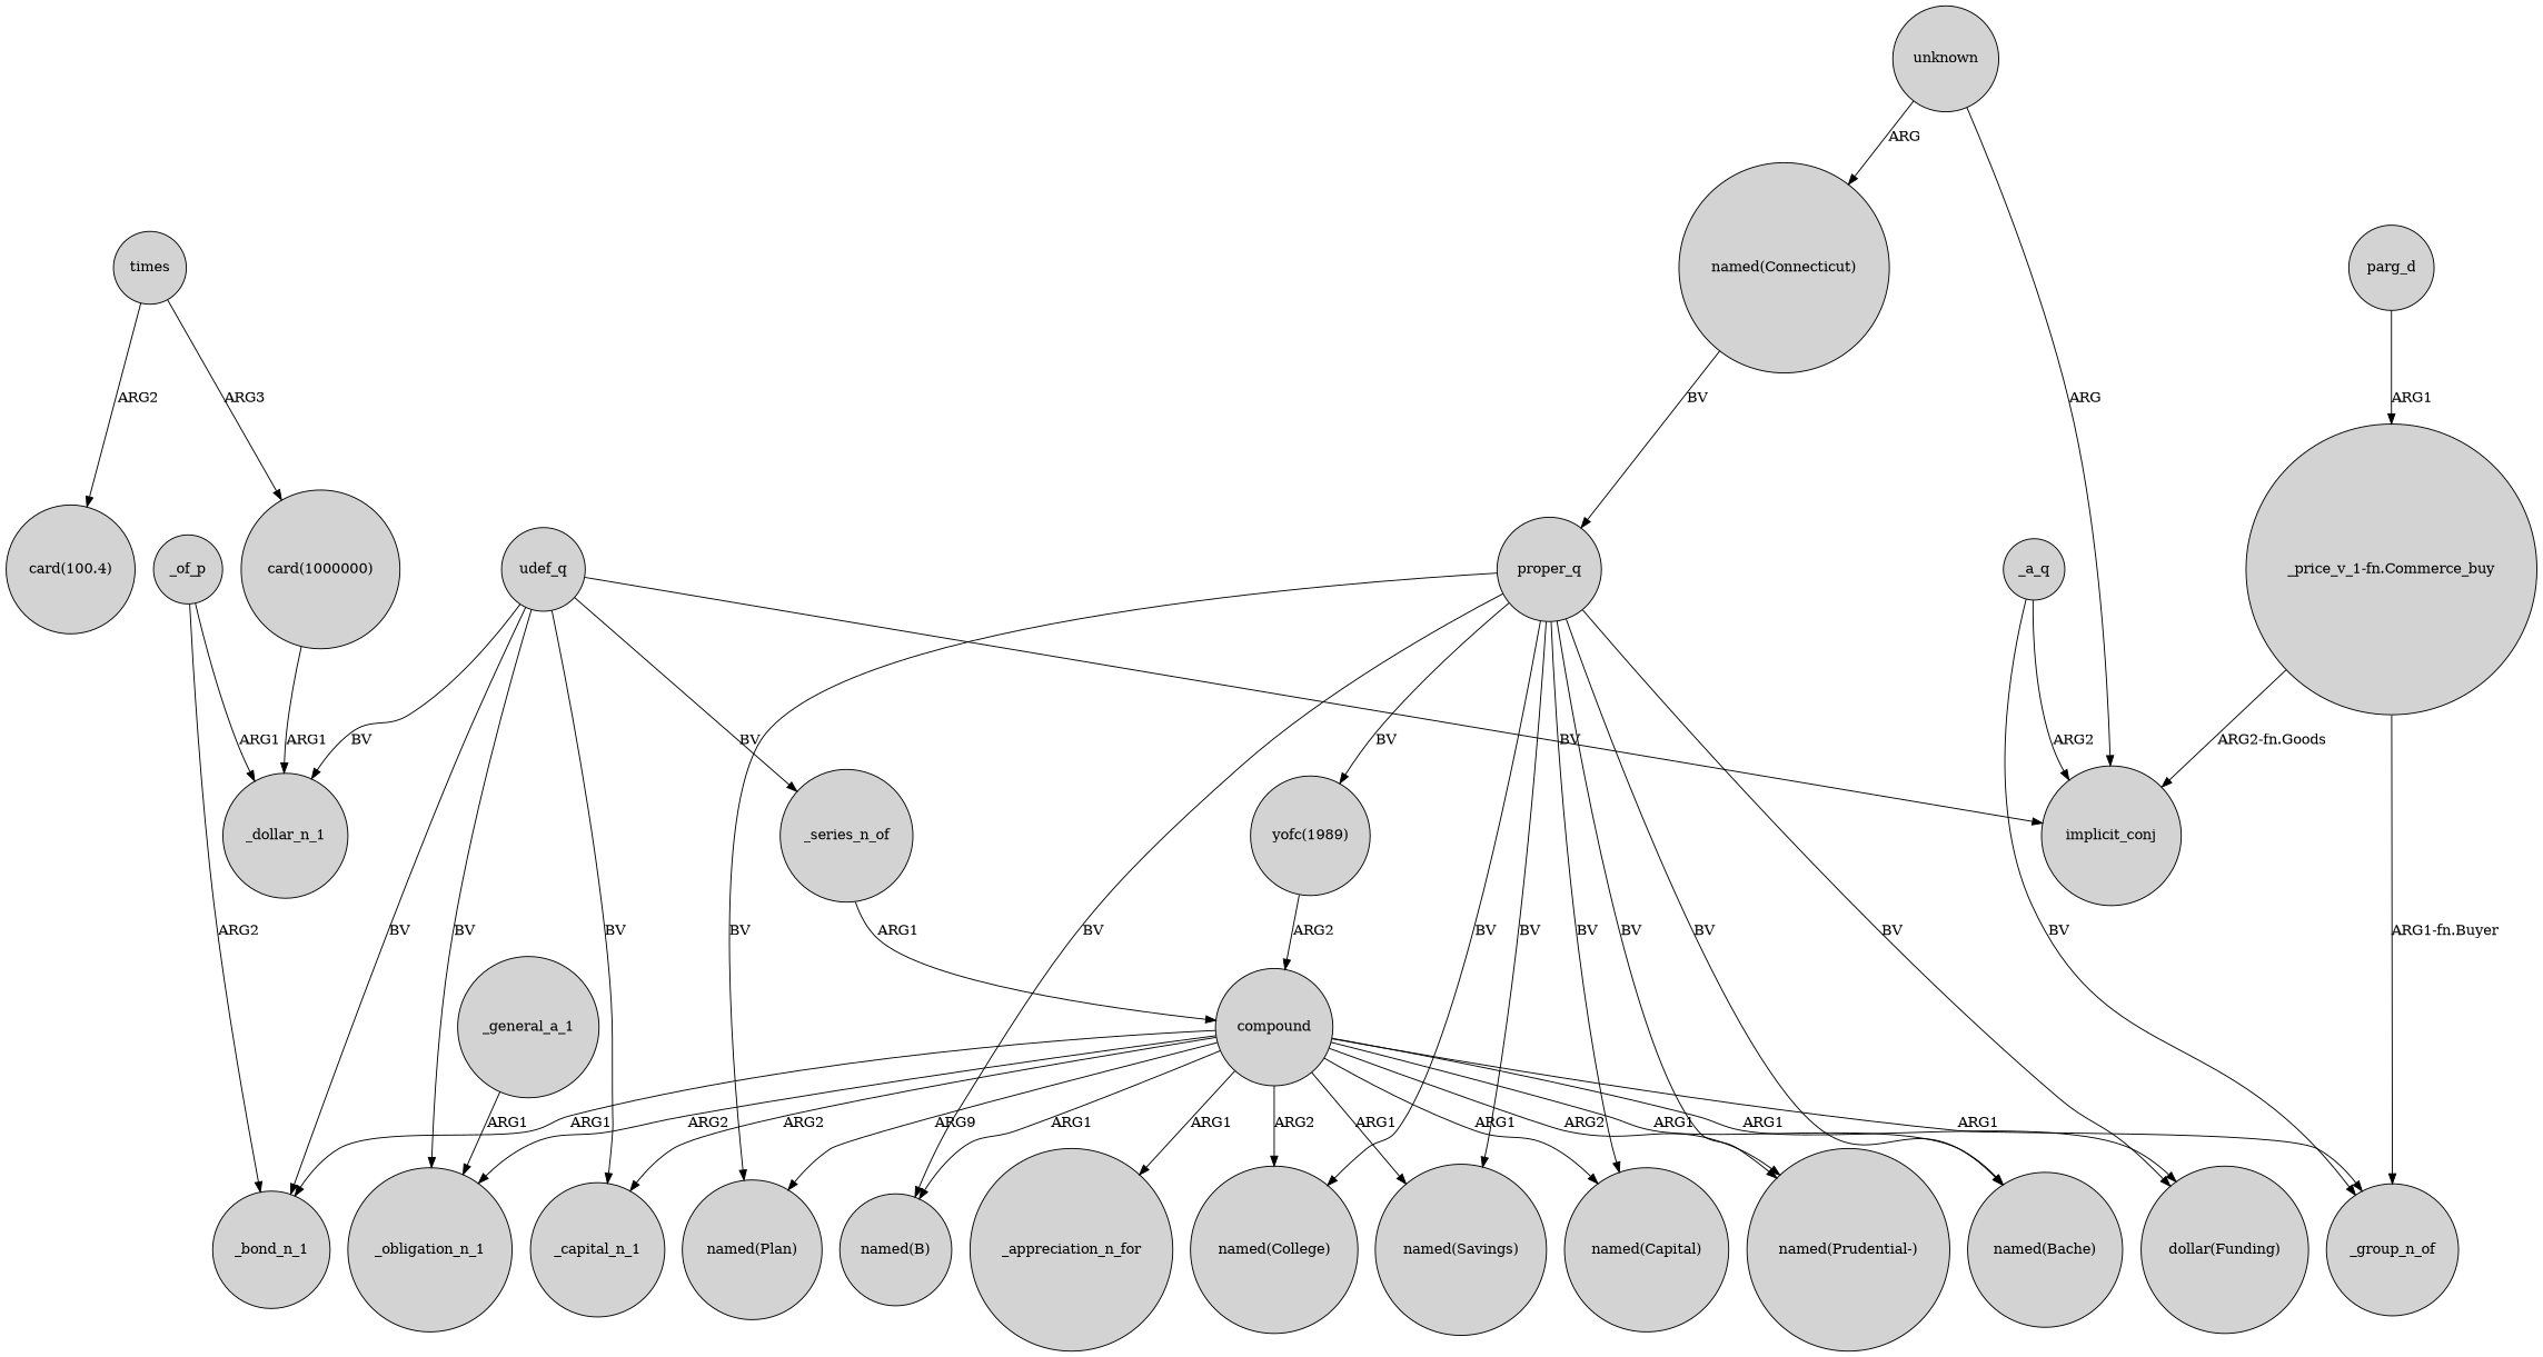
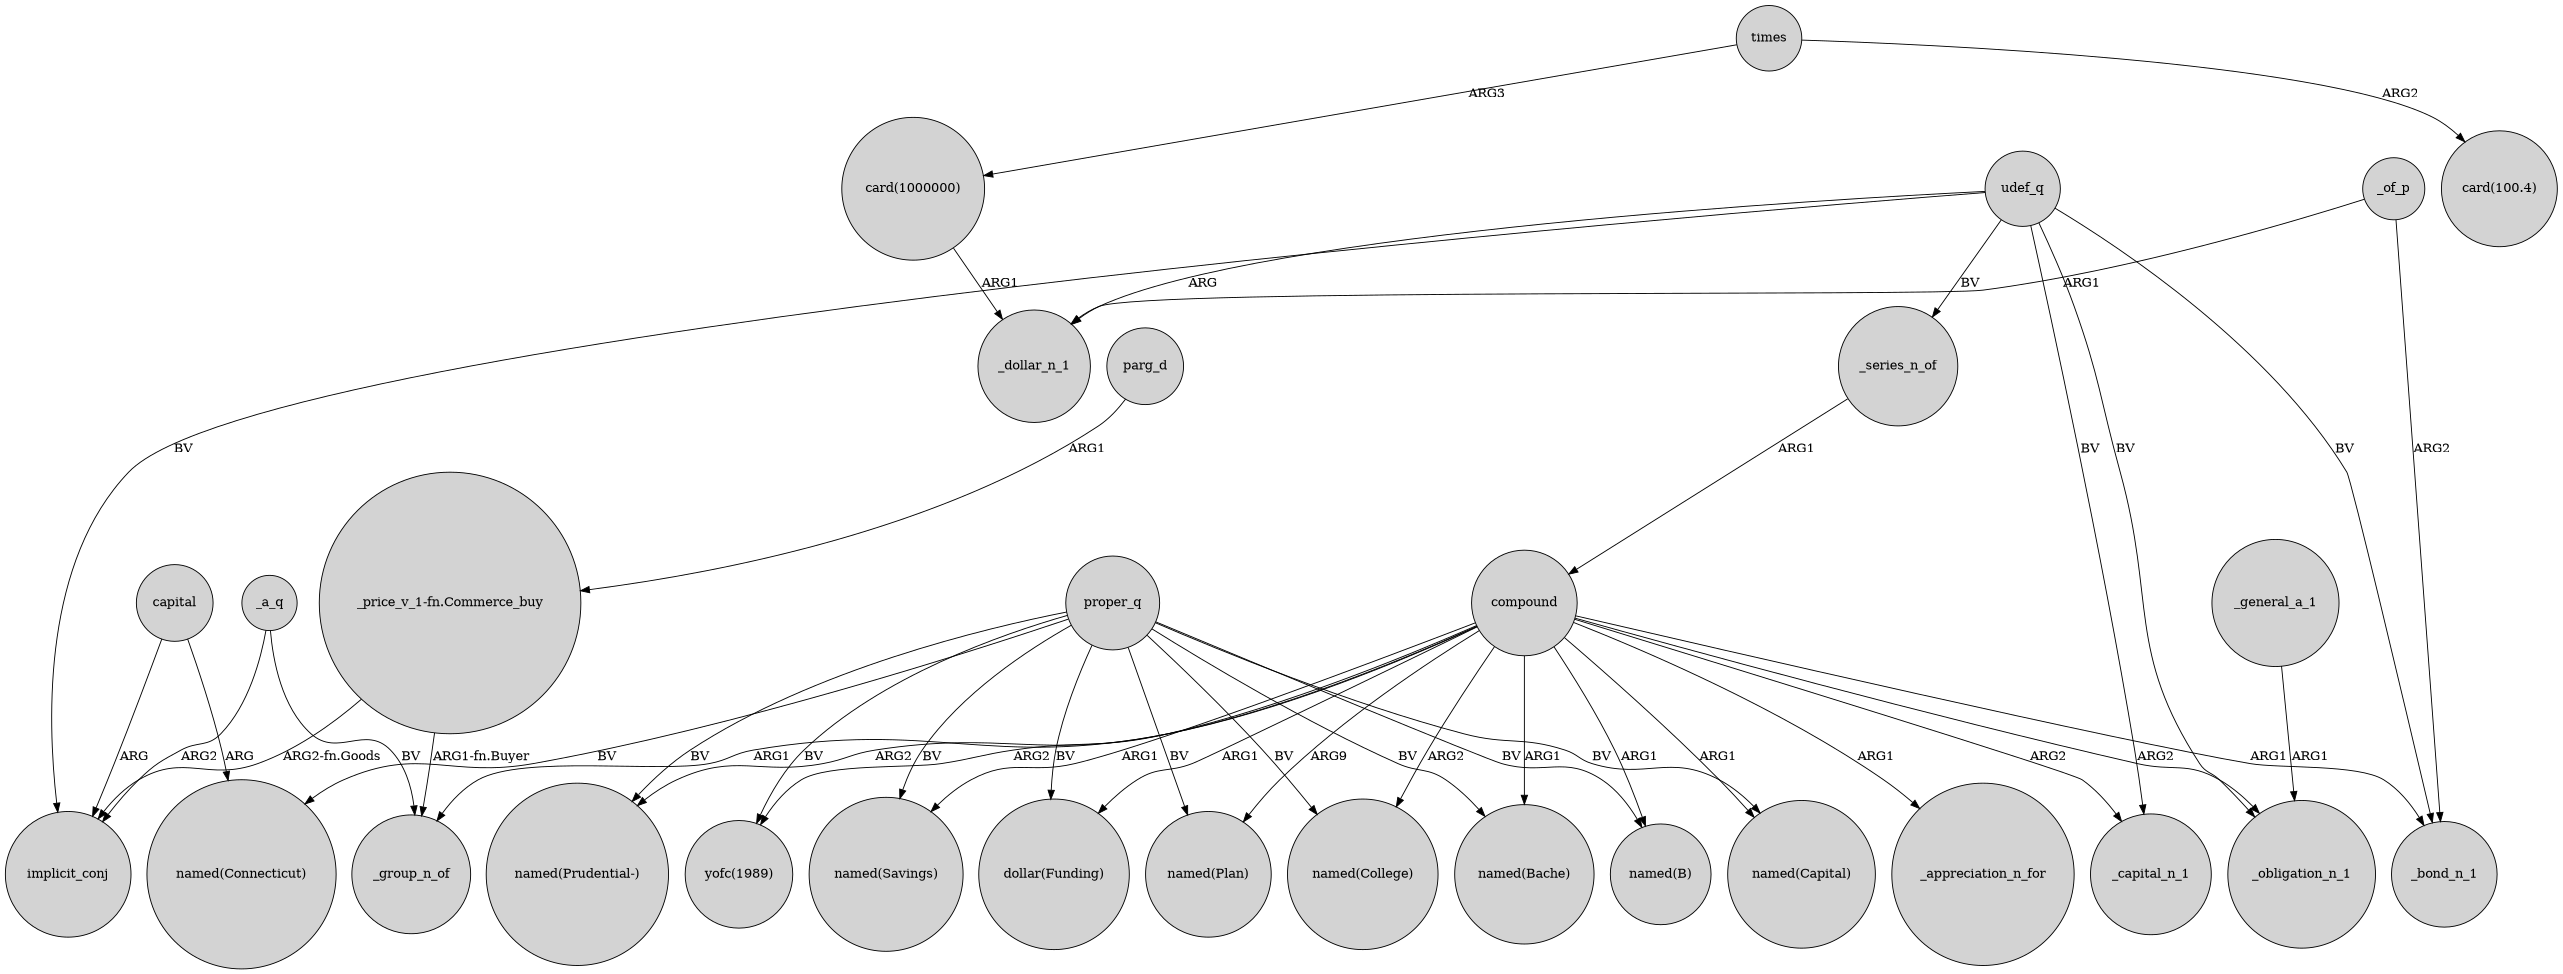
  digraph {
    node [shape=circle style=filled]
    _of_p
    _dollar_n_1
    _bond_n_1
    compound
    n5 [label="dollar(Funding)"]
    "named(Bache)"
    "named(College)"
    "named(Capital)"
    "named(Plan)"
    _appreciation_n_for
    _group_n_of
    "named(B)"
    _obligation_n_1
    "named(Savings)"
    "named(Prudential-)"
    _capital_n_1
    "yofc(1989)"
    _series_n_of
    udef_q
    implicit_conj
    proper_q
    "named(Connecticut)"
-   unknown
+   unknown [label=capital]
    times
    "card(1000000)"
    "card(100.4)"
    parg_d
    "_price_v_1-fn.Commerce_buy"
    _a_q
    _general_a_1
    _of_p -> _dollar_n_1 [label=ARG1]
    _of_p -> _bond_n_1 [label=ARG2]
    compound -> _bond_n_1 [label=ARG1]
    compound -> n5 [label=ARG1]
    compound -> "named(Bache)" [label=ARG1]
    compound -> "named(College)" [label=ARG2]
    compound -> "named(Capital)" [label=ARG1]
    compound -> "named(Plan)" [label=ARG9]
    compound -> _appreciation_n_for [label=ARG1]
    compound -> _group_n_of [label=ARG1]
    compound -> "named(B)" [label=ARG1]
    compound -> _obligation_n_1 [label=ARG2]
    compound -> "named(Savings)" [label=ARG1]
    compound -> "named(Prudential-)" [label=ARG2]
    compound -> _capital_n_1 [label=ARG2]
-   "yofc(1989)" -> compound [label=ARG2]
+   compound -> "yofc(1989)" [label=ARG2]
    _series_n_of -> compound [label=ARG1]
-   udef_q -> _dollar_n_1 [label=BV]
+   udef_q -> _dollar_n_1 [label=ARG]
    udef_q -> _bond_n_1 [label=BV]
    udef_q -> _obligation_n_1 [label=BV]
    udef_q -> _capital_n_1 [label=BV]
    udef_q -> _series_n_of [label=BV]
    udef_q -> implicit_conj [label=BV]
    proper_q -> n5 [label=BV]
    proper_q -> "named(Bache)" [label=BV]
    proper_q -> "named(College)" [label=BV]
    proper_q -> "named(Capital)" [label=BV]
    proper_q -> "named(Plan)" [label=BV]
    proper_q -> "named(B)" [label=BV]
    proper_q -> "named(Savings)" [label=BV]
    proper_q -> "named(Prudential-)" [label=BV]
    proper_q -> "yofc(1989)" [label=BV]
-   "named(Connecticut)" -> proper_q [label=BV]
+   proper_q -> "named(Connecticut)" [label=BV]
    unknown -> implicit_conj [label=ARG]
    unknown -> "named(Connecticut)" [label=ARG]
    times -> "card(1000000)" [label=ARG3]
    times -> "card(100.4)" [label=ARG2]
    "card(1000000)" -> _dollar_n_1 [label=ARG1]
    parg_d -> "_price_v_1-fn.Commerce_buy" [label=ARG1]
    "_price_v_1-fn.Commerce_buy" -> _group_n_of [label="ARG1-fn.Buyer"]
    "_price_v_1-fn.Commerce_buy" -> implicit_conj [label="ARG2-fn.Goods"]
    _a_q -> _group_n_of [label=BV]
    _a_q -> implicit_conj [label=ARG2]
    _general_a_1 -> _obligation_n_1 [label=ARG1]
  }
